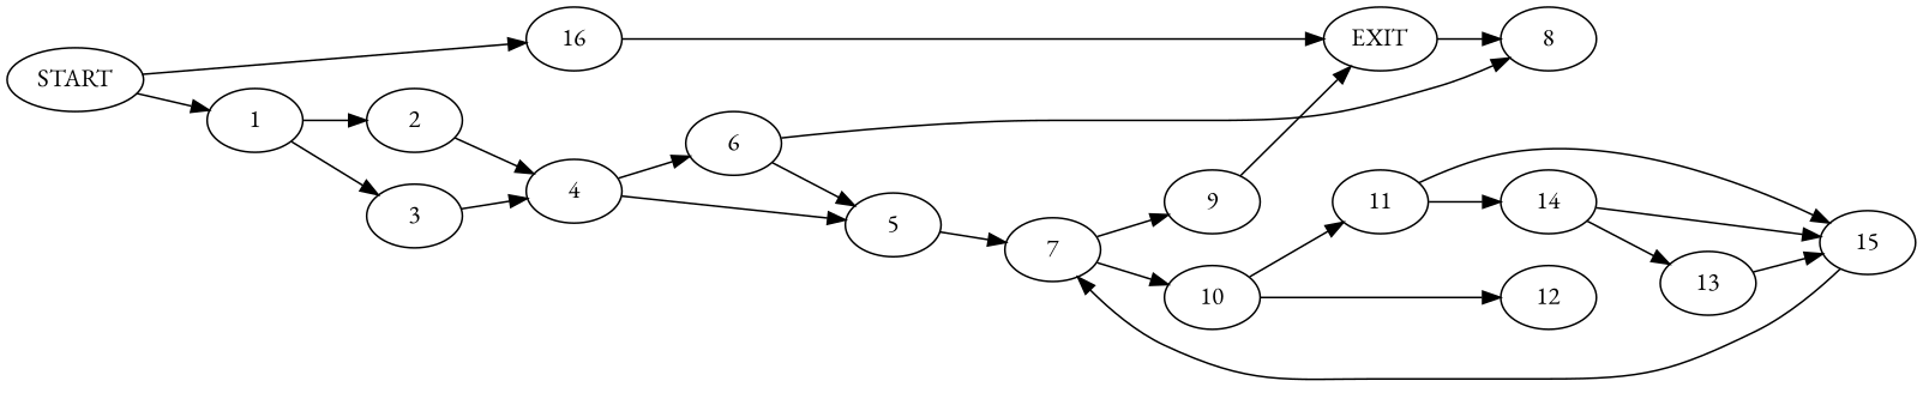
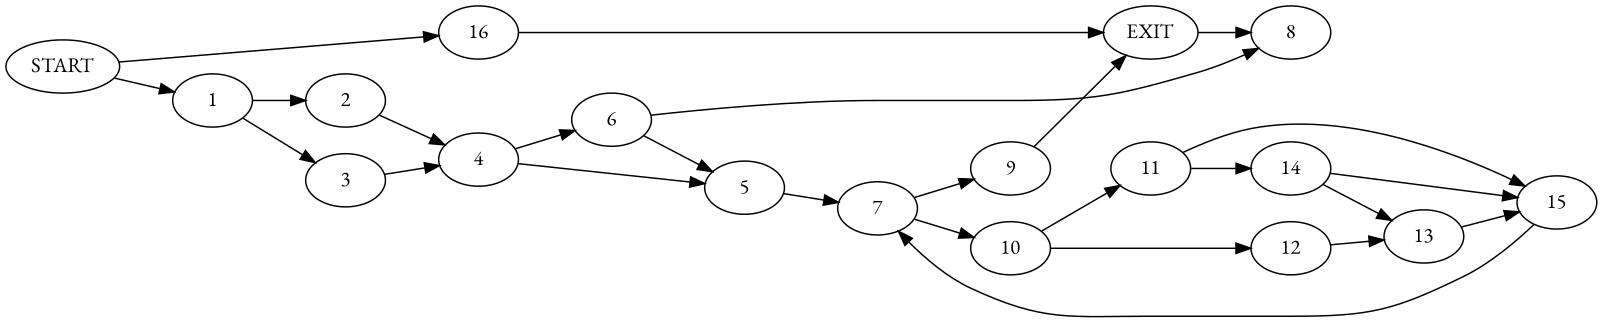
  digraph {
    fontname="EB Garamond"
    rankdir=LR
    node [fontname="EB Garamond"]
    edge [fontname="EB Garamond"]
    n1 [label=START]
    1
    16
    2
    3
    n6 [label=EXIT]
    8
    4
    5
    6
    7
    9
    10
    11
    12
    14
    15
    13
    n1 -> 1
    n1 -> 16
    1 -> 2
    1 -> 3
    16 -> n6
    2 -> 4
    3 -> 4
    n6 -> 8
    4 -> 5
    4 -> 6
    5 -> 7
    6 -> 8
    6 -> 5
    7 -> 9
    7 -> 10
    9 -> n6
    10 -> 11
    10 -> 12
    11 -> 14
    11 -> 15
+   12 -> 13
    14 -> 15
    14 -> 13
    15 -> 7
    13 -> 15
  }
